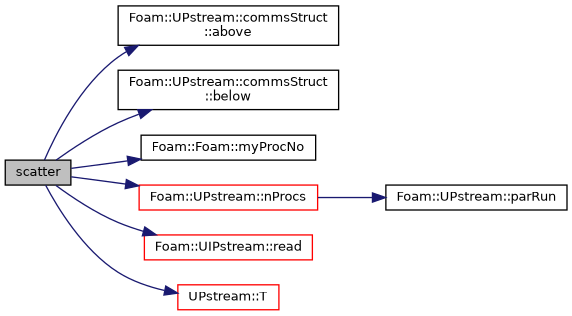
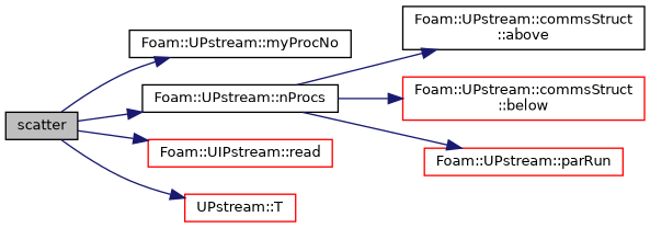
  digraph {
    rankdir=LR
    node [color=black fontname=Helvetica fontsize=10 shape=record]
    edge [color=midnightblue fontname=Helvetica fontsize=10 labelfontname=Helvetica labelfontsize=10 style=solid]
    n1 [fillcolor=grey75 fontcolor=black height=0.2 label=scatter style=filled width=0.4]
    n2 [height=0.2 label="Foam::UPstream::commsStruct\l::above" width=0.4]
-   n3 [height=0.2 label="Foam::UPstream::commsStruct\l::below" width=0.4]
-   n4 [height=0.2 label="Foam::Foam::myProcNo" width=0.4]
-   n5 [color=red height=0.2 label="Foam::UPstream::nProcs" width=0.4]
+   n3 [color=red height=0.2 label="Foam::UPstream::commsStruct\l::below" width=0.4]
+   n4 [height=0.2 label="Foam::UPstream::myProcNo" width=0.4]
+   n5 [height=0.2 label="Foam::UPstream::nProcs" width=0.4]
    n6 [color=red height=0.2 label="Foam::UIPstream::read" width=0.4]
    n7 [color=red height=0.2 label="UPstream::T" width=0.4]
-   n8 [height=0.2 label="Foam::UPstream::parRun" width=0.4]
-   n1 -> n2
-   n1 -> n3
+   n8 [color=red height=0.2 label="Foam::UPstream::parRun" width=0.4]
+   n5 -> n2
+   n5 -> n3
    n1 -> n4
    n1 -> n5
    n1 -> n6
    n1 -> n7
    n5 -> n8
  }
